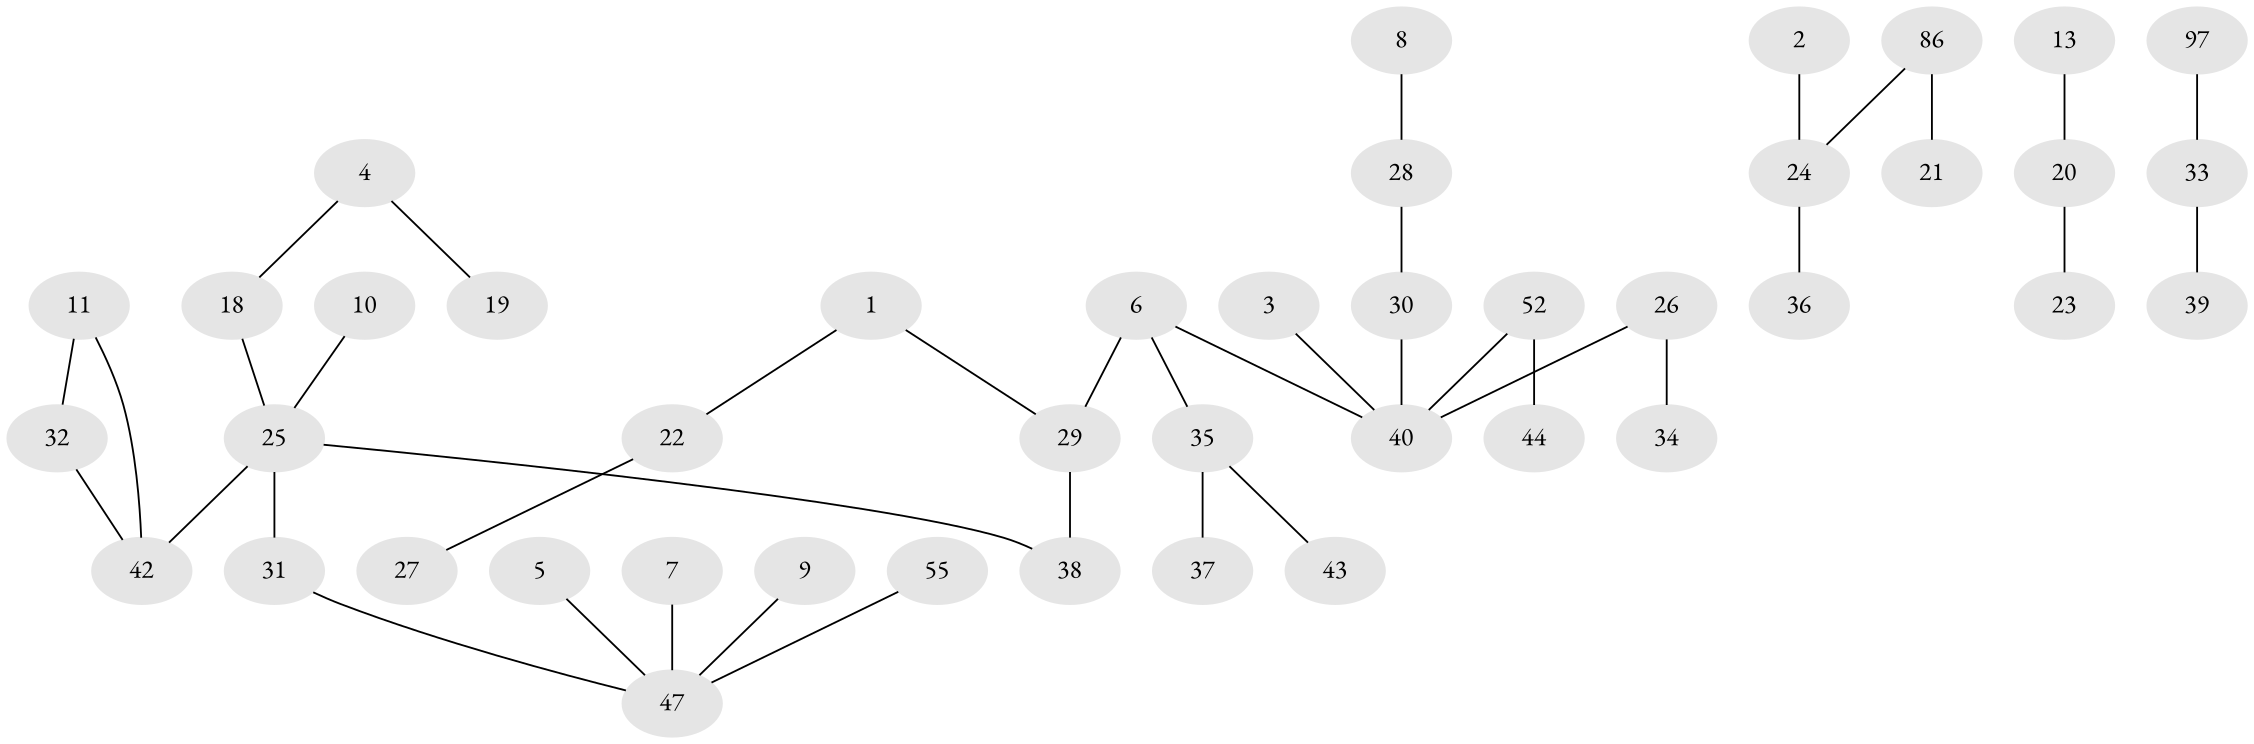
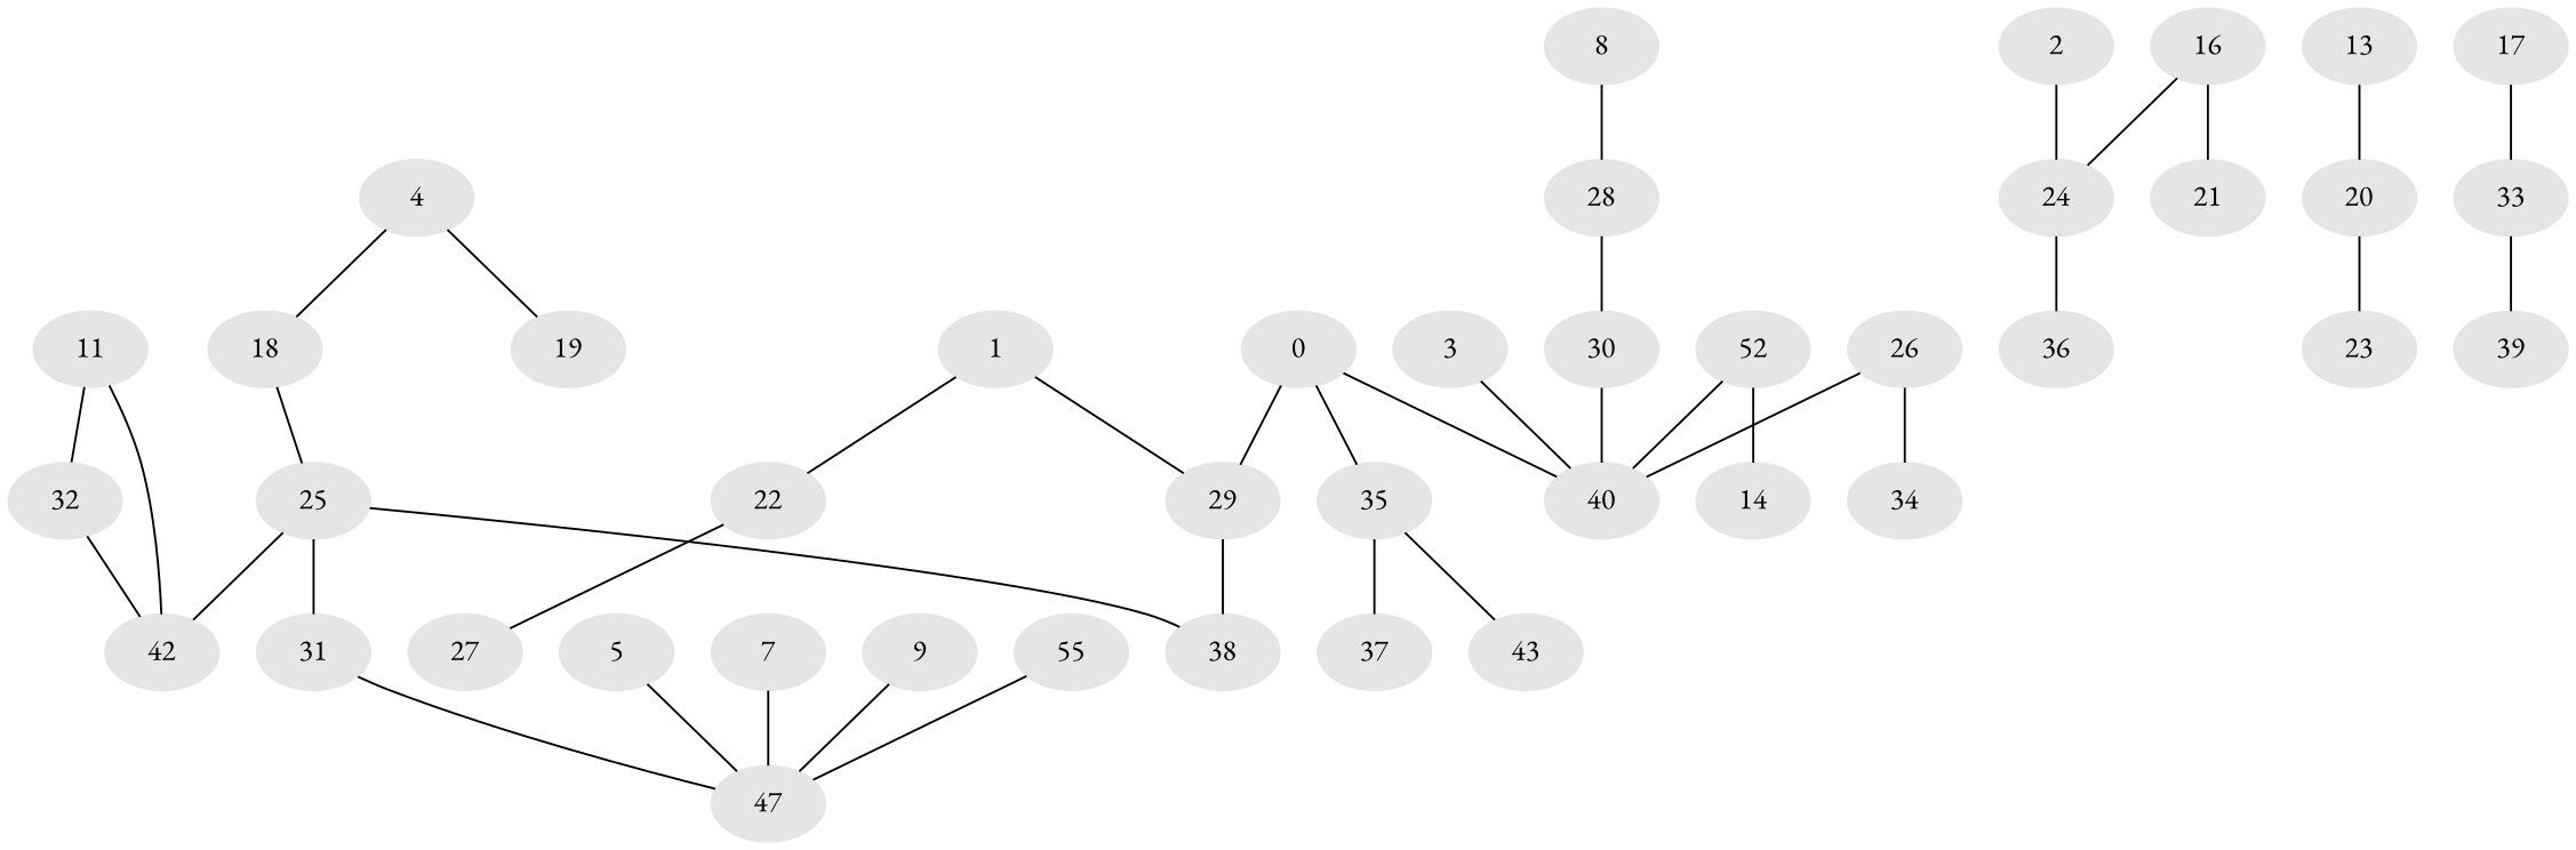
  graph {
    fontname="EB Garamond"
    node [color=gray90 fontname="EB Garamond" style=filled]
    edge [fontname="EB Garamond" weight=1.0]
    1
    22
    29
    27
    38
    2
    24
    36
    3
    40
    4
    18
    19
    25
    n15 [label=47]
    5
-   6
+   6 [label=0]
    35
    37
    43
    7
    8
    28
    30
    9
-   10
    42
    31
    11
    32
    n31 [label=52]
-   14 [label=44]
+   14
    13
    20
    23
    n36 [label=55]
-   16 [label=86]
+   16
    21
-   17 [label=97]
+   17
    33
    39
    26
    34
    1 -- 22
    1 -- 29
    22 -- 27
    29 -- 38
    2 -- 24
    24 -- 36
    3 -- 40
    4 -- 18
    4 -- 19
    18 -- 25
    25 -- 38
    25 -- 42
    25 -- 31
    5 -- n15
    6 -- 29
    6 -- 40
    6 -- 35
    35 -- 37
    35 -- 43
    7 -- n15
    8 -- 28
    28 -- 30
    30 -- 40
    9 -- n15
-   10 -- 25
    31 -- n15
    11 -- 42
    11 -- 32
    32 -- 42
    n31 -- 40
    n31 -- 14
    13 -- 20
    20 -- 23
    n36 -- n15
    16 -- 24
    16 -- 21
    17 -- 33
    33 -- 39
    26 -- 40
    26 -- 34
  }
